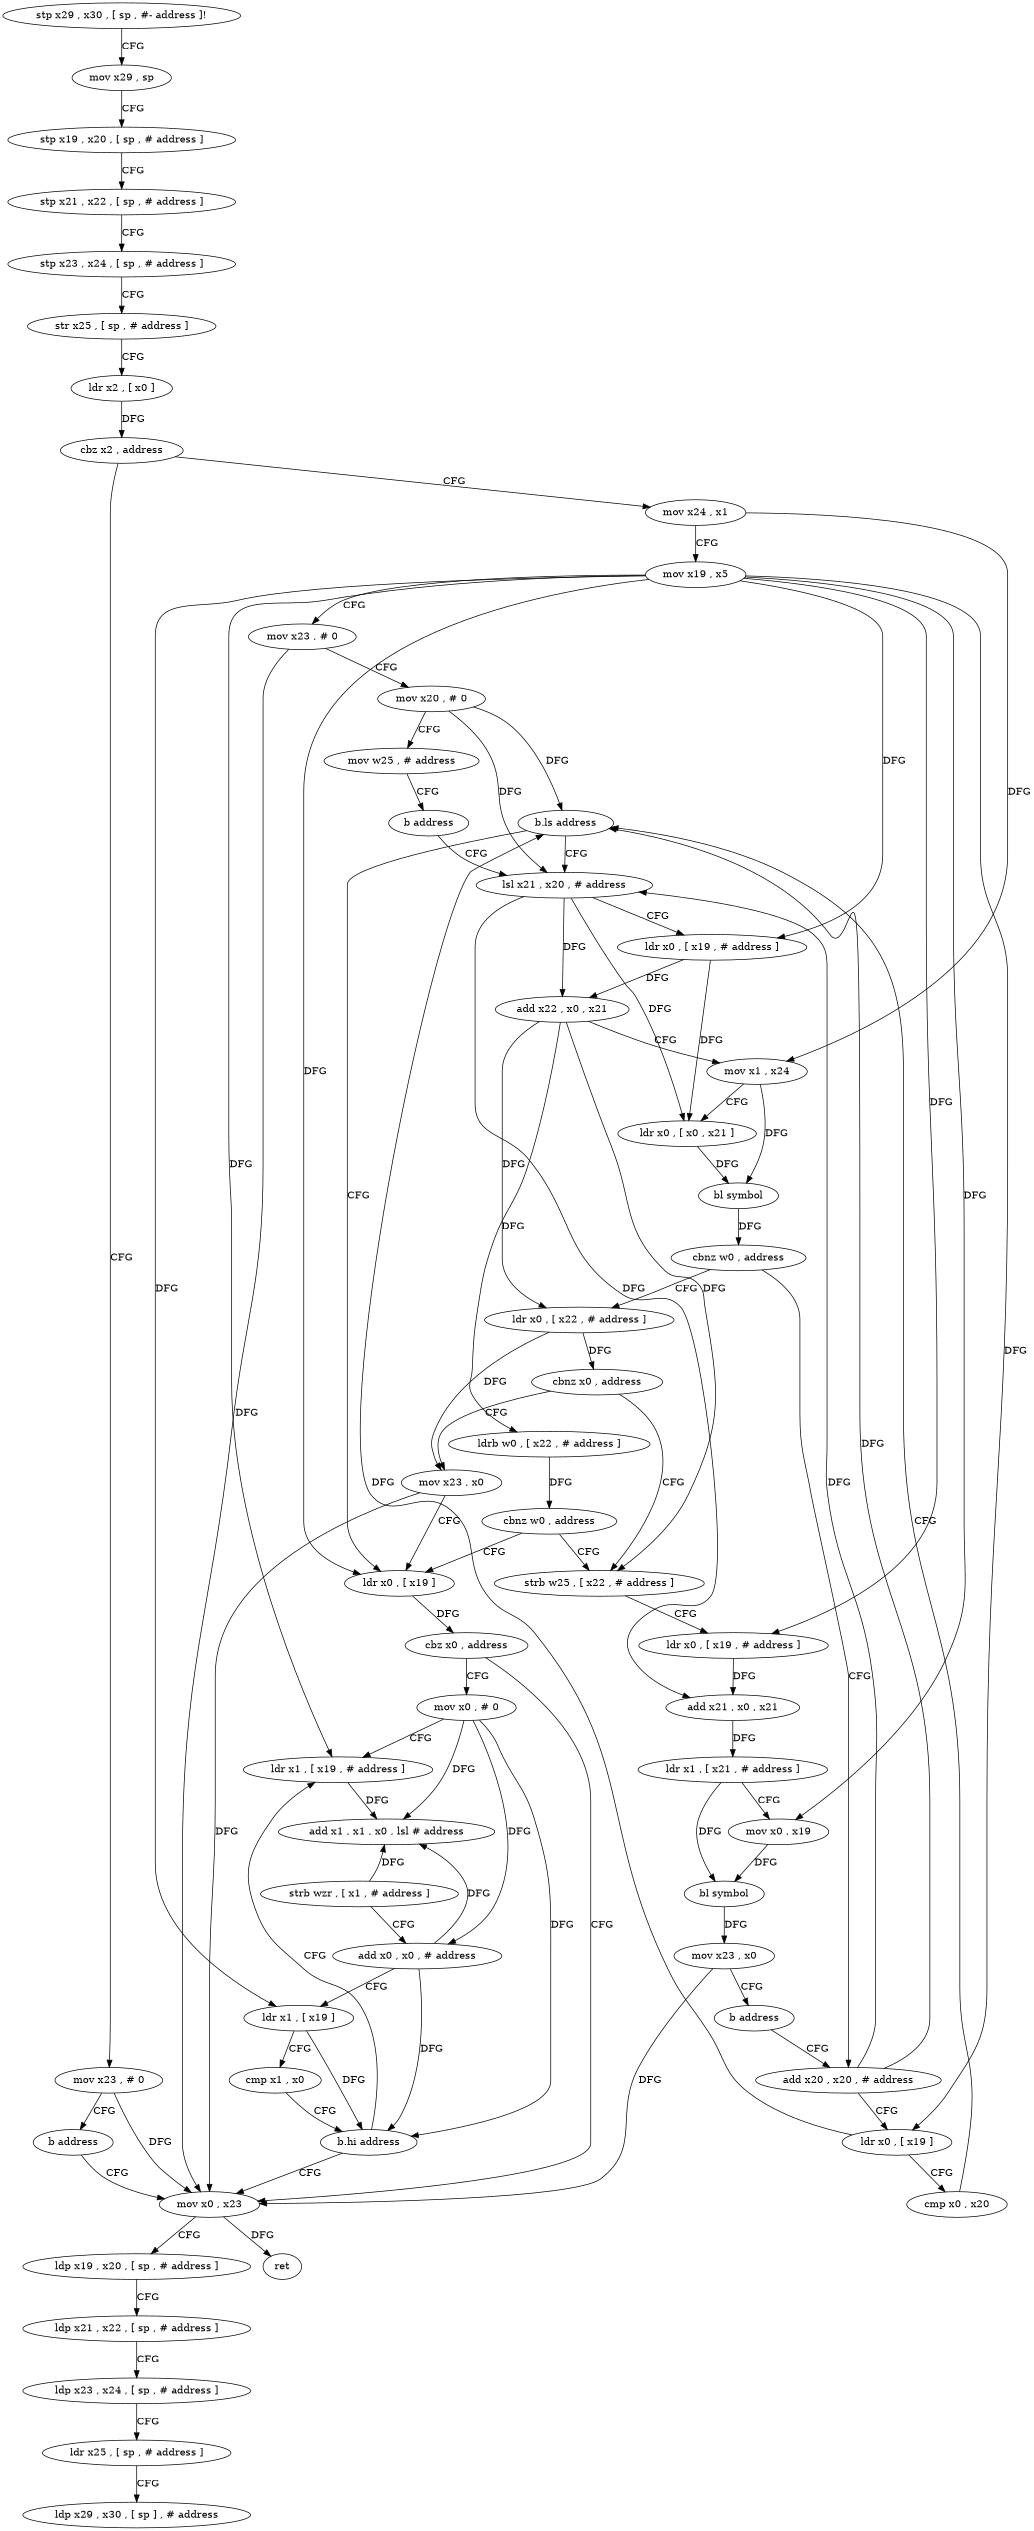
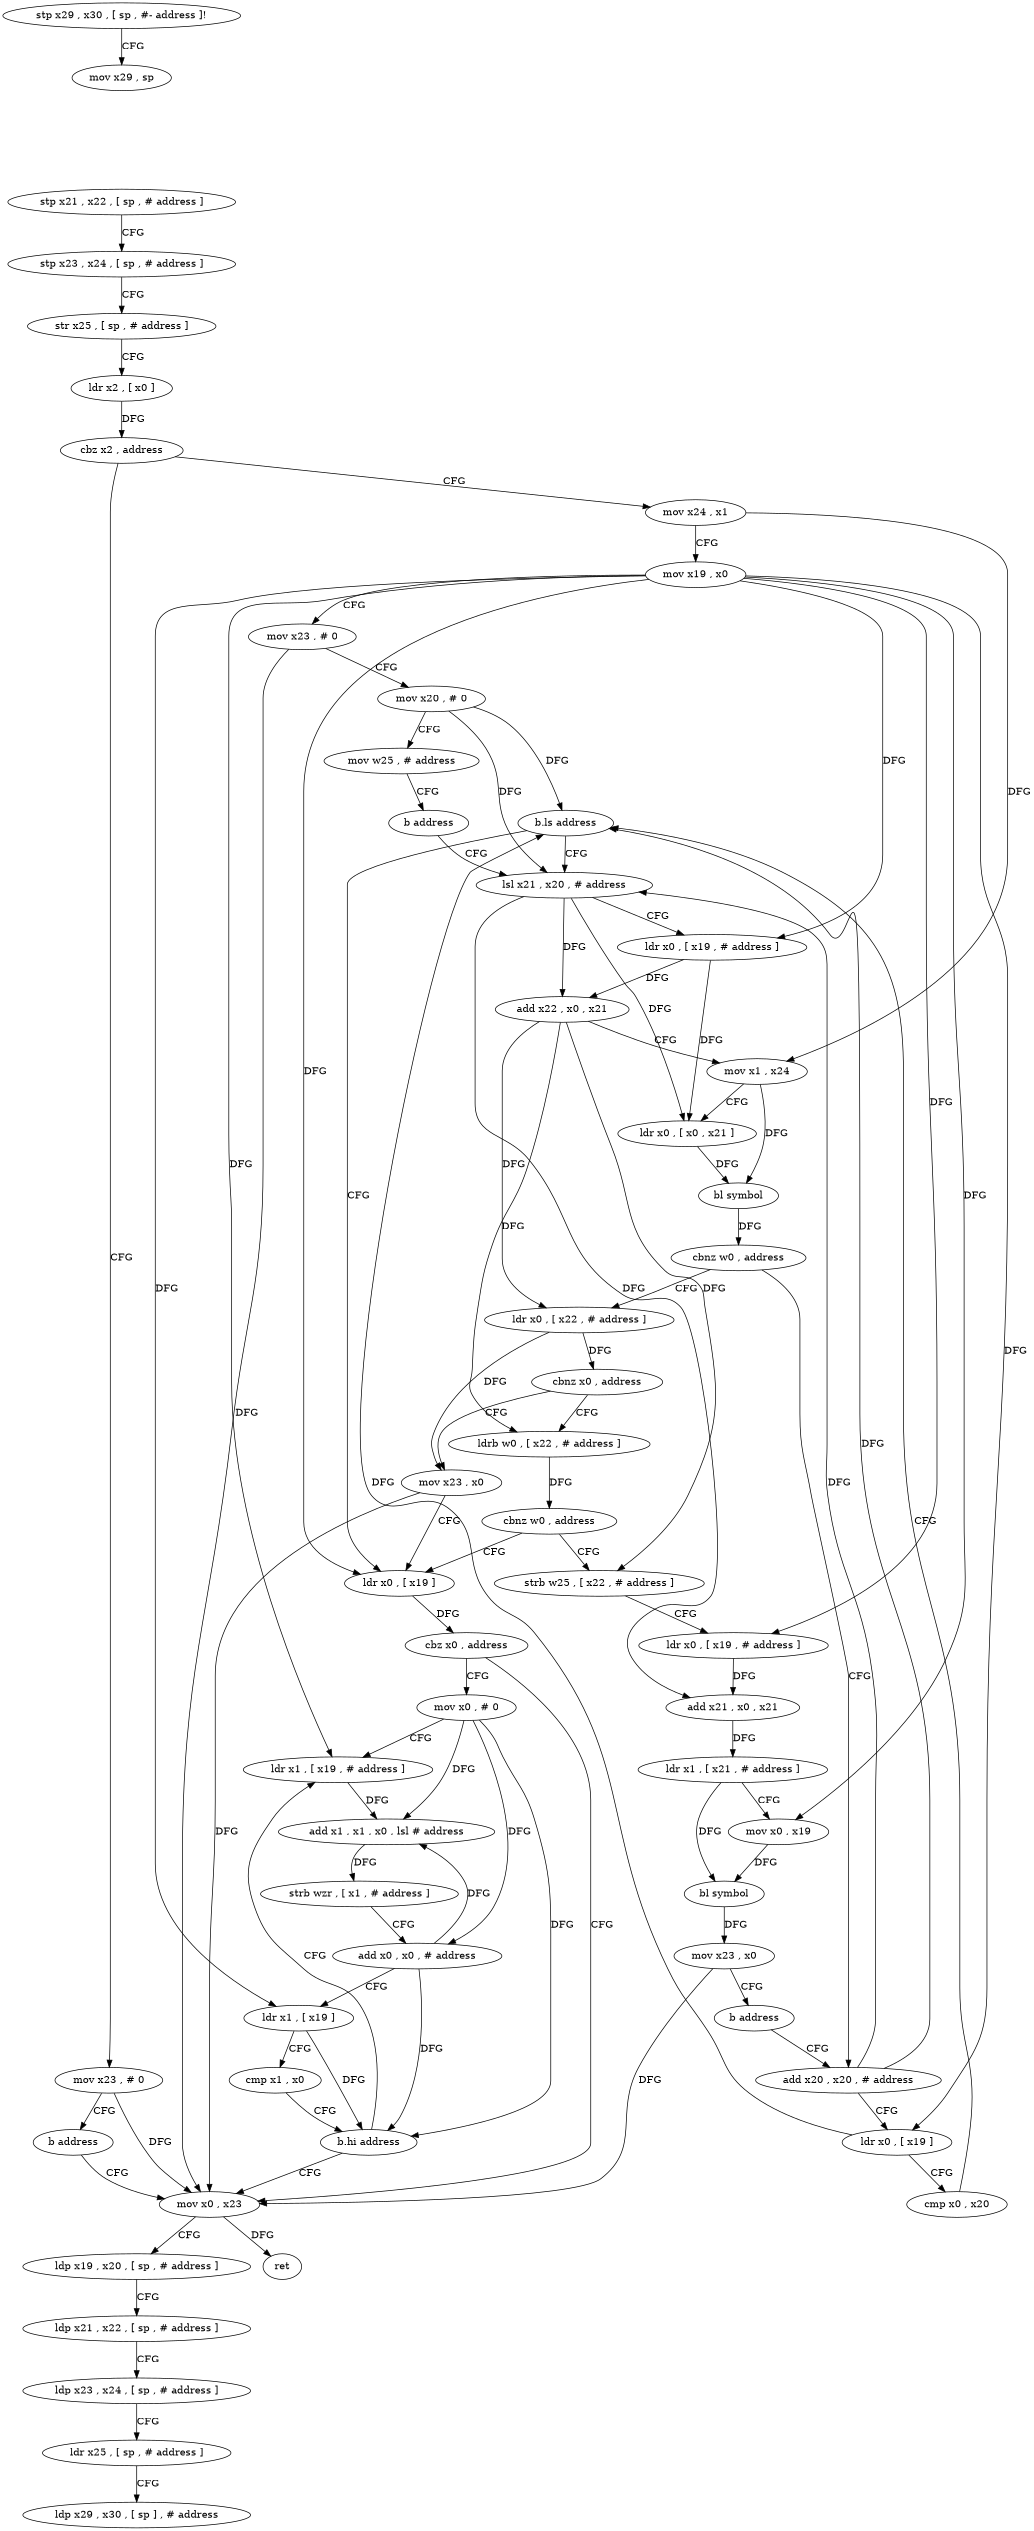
  digraph {
    n1 [label="stp x29 , x30 , [ sp , #- address ]!"]
    n2 [label="mov x29 , sp"]
-   n3 [label="stp x19 , x20 , [ sp , # address ]"]
    n4 [label="stp x21 , x22 , [ sp , # address ]"]
    n5 [label="stp x23 , x24 , [ sp , # address ]"]
    n6 [label="str x25 , [ sp , # address ]"]
    n7 [label="ldr x2 , [ x0 ]"]
    n8 [label="cbz x2 , address"]
    n9 [label="mov x23 , # 0"]
    n10 [label="mov x24 , x1"]
    n11 [label="b address"]
    n12 [label="mov x0 , x23"]
-   n13 [label="mov x19 , x5"]
+   n13 [label="mov x19 , x0"]
    n14 [label="mov x1 , x24"]
    n15 [label="ldp x19 , x20 , [ sp , # address ]"]
    n16 [label=ret]
    n17 [label="mov x23 , # 0"]
    n18 [label="ldr x0 , [ x19 , # address ]"]
    n19 [label="ldr x0 , [ x19 ]"]
    n20 [label="ldr x0 , [ x19 ]"]
    n21 [label="ldr x1 , [ x19 , # address ]"]
    n22 [label="ldr x0 , [ x19 , # address ]"]
    n23 [label="mov x0 , x19"]
    n24 [label="ldr x1 , [ x19 ]"]
    n25 [label="ldr x0 , [ x0 , x21 ]"]
    n26 [label="bl symbol"]
    n27 [label="ldp x21 , x22 , [ sp , # address ]"]
    n28 [label="mov x20 , # 0"]
    n29 [label="add x22 , x0 , x21"]
    n30 [label="b.ls address"]
    n31 [label="cmp x0 , x20"]
    n32 [label="cbz x0 , address"]
    n33 [label="add x1 , x1 , x0 , lsl # address"]
    n34 [label="add x21 , x0 , x21"]
    n35 [label="bl symbol"]
    n36 [label="b.hi address"]
    n37 [label="cmp x1 , x0"]
    n38 [label="mov w25 , # address"]
    n39 [label="lsl x21 , x20 , # address"]
    n40 [label="b address"]
    n41 [label="add x20 , x20 , # address"]
    n42 [label="ldr x0 , [ x22 , # address ]"]
    n43 [label="ldrb w0 , [ x22 , # address ]"]
    n44 [label="strb w25 , [ x22 , # address ]"]
    n45 [label="ldr x1 , [ x21 , # address ]"]
    n46 [label="ldp x23 , x24 , [ sp , # address ]"]
    n47 [label="ldr x25 , [ sp , # address ]"]
    n48 [label="ldp x29 , x30 , [ sp ] , # address"]
    n49 [label="cbnz x0 , address"]
    n50 [label="mov x23 , x0"]
    n51 [label="cbnz w0 , address"]
    n52 [label="cbnz w0 , address"]
    n53 [label="mov x0 , # 0"]
    n54 [label="add x0 , x0 , # address"]
    n55 [label="strb wzr , [ x1 , # address ]"]
    n56 [label="mov x23 , x0"]
    n57 [label="b address"]
    n1 -> n2 [label=CFG]
-   n2 -> n3 [label=CFG]
-   n3 -> n4 [label=CFG]
    n4 -> n5 [label=CFG]
    n5 -> n6 [label=CFG]
    n6 -> n7 [label=CFG]
    n7 -> n8 [label=DFG]
    n8 -> n9 [label=CFG]
    n8 -> n10 [label=CFG]
    n9 -> n11 [label=CFG]
    n9 -> n12 [label=DFG]
    n10 -> n13 [label=CFG]
    n10 -> n14 [label=DFG]
    n11 -> n12 [label=CFG]
    n12 -> n15 [label=CFG]
    n12 -> n16 [label=DFG]
    n13 -> n17 [label=CFG]
    n13 -> n18 [label=DFG]
    n13 -> n19 [label=DFG]
    n13 -> n20 [label=DFG]
    n13 -> n21 [label=DFG]
    n13 -> n22 [label=DFG]
    n13 -> n23 [label=DFG]
    n13 -> n24 [label=DFG]
    n14 -> n25 [label=CFG]
    n14 -> n26 [label=DFG]
    n15 -> n27 [label=CFG]
    n17 -> n12 [label=DFG]
    n17 -> n28 [label=CFG]
    n18 -> n25 [label=DFG]
    n18 -> n29 [label=DFG]
    n19 -> n30 [label=DFG]
    n19 -> n31 [label=CFG]
    n20 -> n32 [label=DFG]
    n21 -> n33 [label=DFG]
    n22 -> n34 [label=DFG]
    n23 -> n35 [label=DFG]
    n24 -> n36 [label=DFG]
    n24 -> n37 [label=CFG]
    n25 -> n26 [label=DFG]
    n26 -> n52 [label=DFG]
    n27 -> n46 [label=CFG]
    n28 -> n30 [label=DFG]
    n28 -> n38 [label=CFG]
    n28 -> n39 [label=DFG]
    n29 -> n14 [label=CFG]
    n29 -> n42 [label=DFG]
    n29 -> n43 [label=DFG]
    n29 -> n44 [label=DFG]
    n30 -> n20 [label=CFG]
    n30 -> n39 [label=CFG]
    n31 -> n30 [label=CFG]
    n32 -> n12 [label=CFG]
    n32 -> n53 [label=CFG]
-   n55 -> n33 [label=DFG]
+   n33 -> n55 [label=DFG]
    n34 -> n45 [label=DFG]
    n35 -> n56 [label=DFG]
    n36 -> n12 [label=CFG]
    n36 -> n21 [label=CFG]
    n37 -> n36 [label=CFG]
    n38 -> n40 [label=CFG]
    n39 -> n18 [label=CFG]
    n39 -> n25 [label=DFG]
    n39 -> n29 [label=DFG]
    n39 -> n34 [label=DFG]
    n40 -> n39 [label=CFG]
    n41 -> n19 [label=CFG]
    n41 -> n30 [label=DFG]
    n41 -> n39 [label=DFG]
    n42 -> n49 [label=DFG]
    n42 -> n50 [label=DFG]
    n43 -> n51 [label=DFG]
    n44 -> n22 [label=CFG]
    n45 -> n23 [label=CFG]
    n45 -> n35 [label=DFG]
    n46 -> n47 [label=CFG]
    n47 -> n48 [label=CFG]
-   n49 -> n44 [label=CFG]
+   n49 -> n43 [label=CFG]
    n49 -> n50 [label=CFG]
    n50 -> n12 [label=DFG]
    n50 -> n20 [label=CFG]
    n51 -> n20 [label=CFG]
    n51 -> n44 [label=CFG]
    n52 -> n41 [label=CFG]
    n52 -> n42 [label=CFG]
    n53 -> n21 [label=CFG]
    n53 -> n33 [label=DFG]
    n53 -> n36 [label=DFG]
    n53 -> n54 [label=DFG]
    n54 -> n24 [label=CFG]
    n54 -> n33 [label=DFG]
    n54 -> n36 [label=DFG]
    n55 -> n54 [label=CFG]
    n56 -> n12 [label=DFG]
    n56 -> n57 [label=CFG]
    n57 -> n41 [label=CFG]
  }
